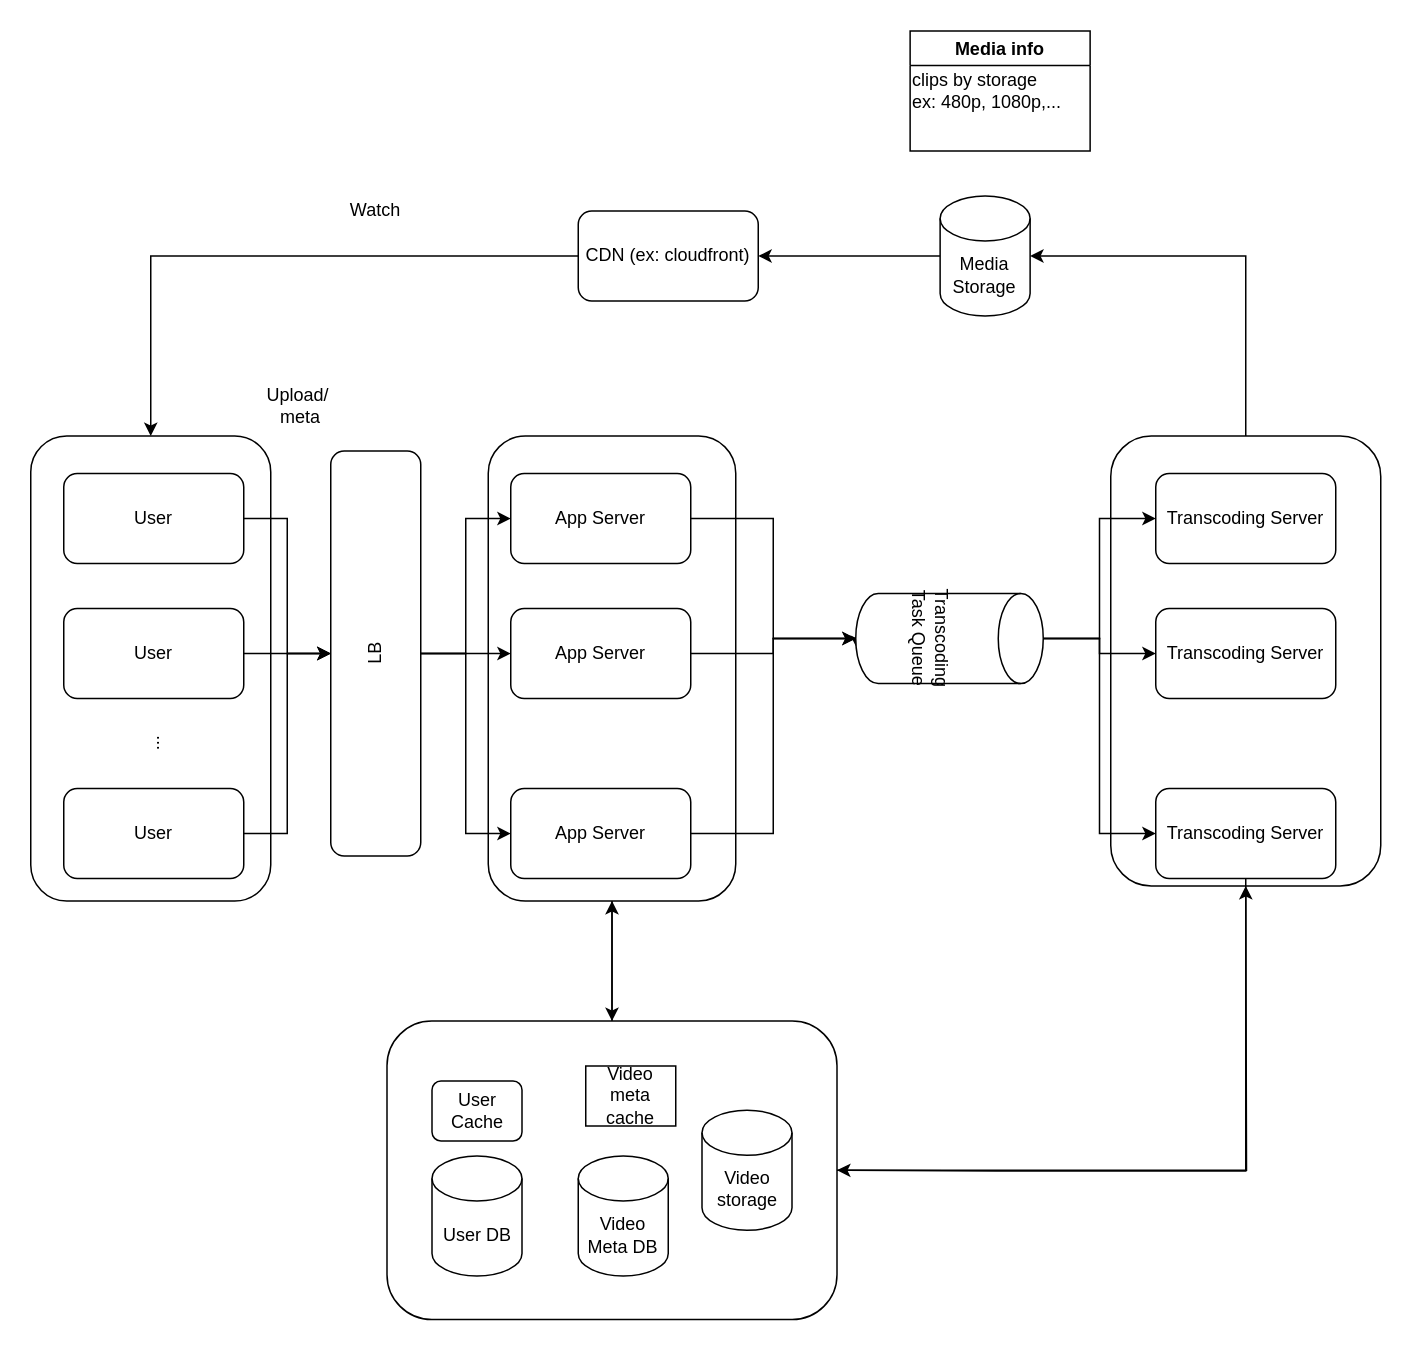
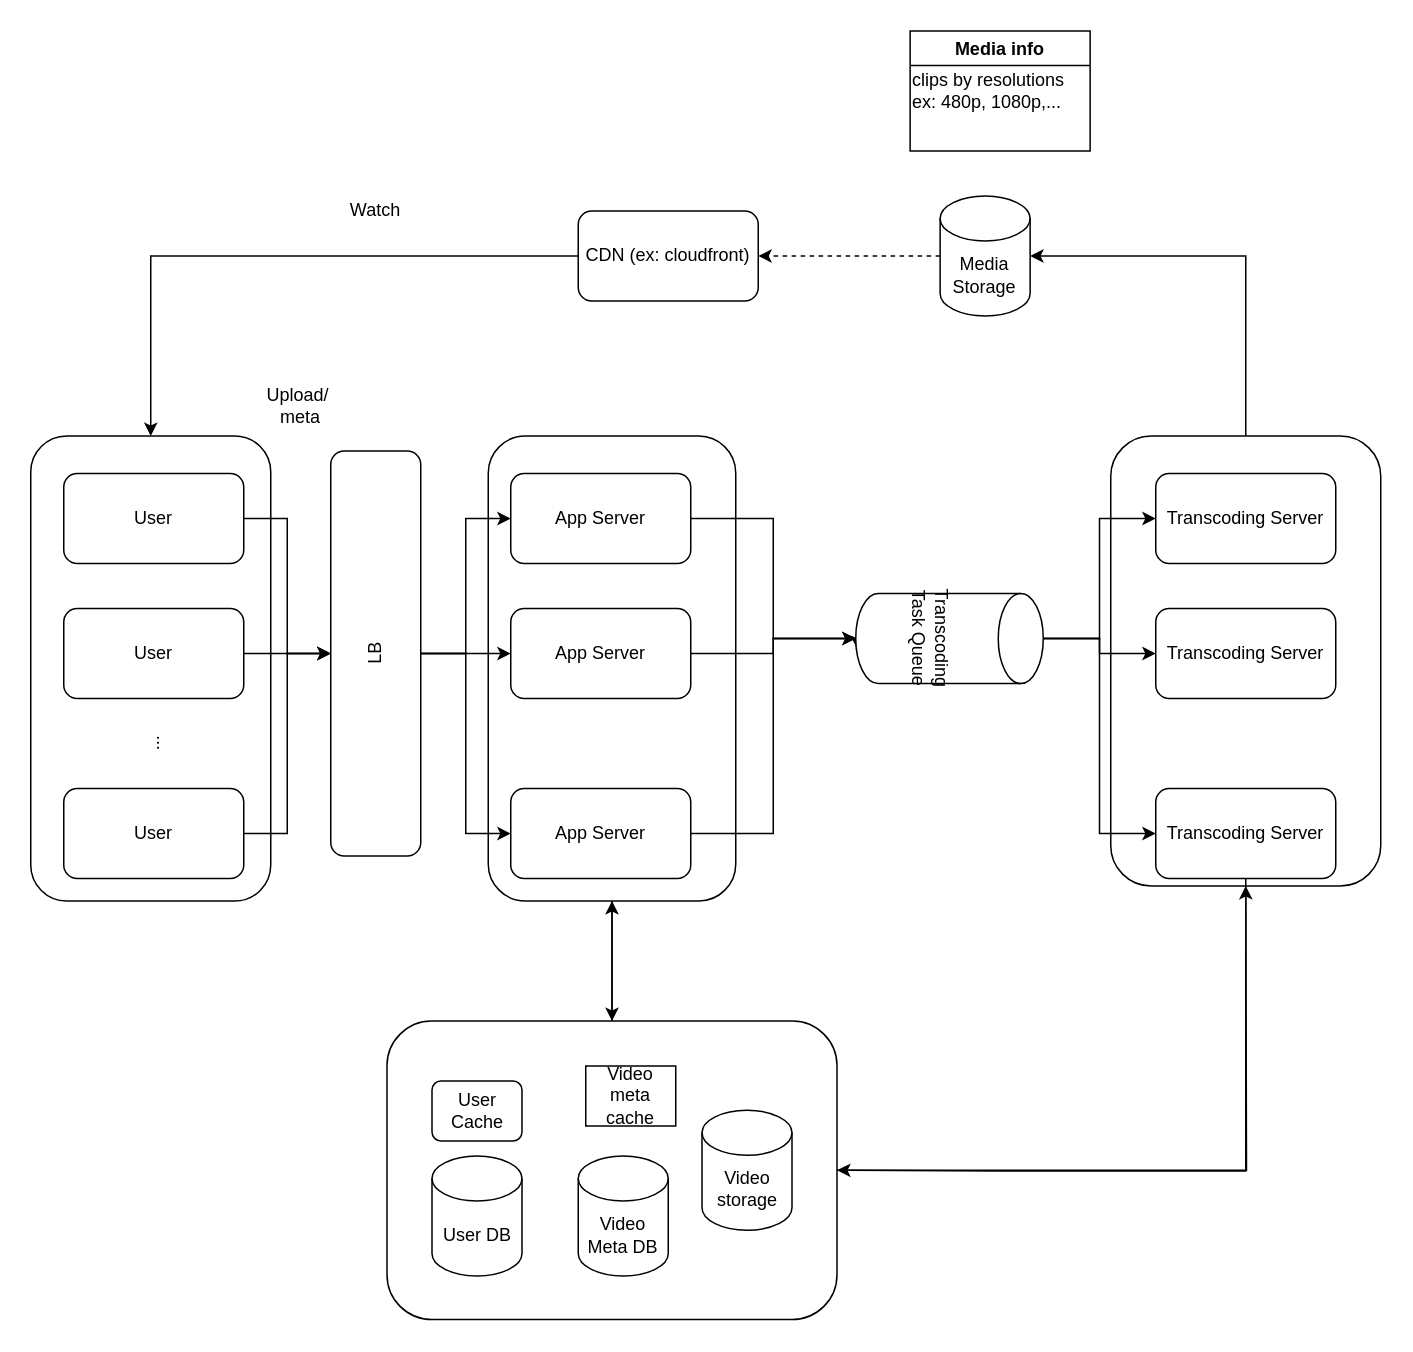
  <mxCell id="0" />
  <mxCell id="1" parent="0" />
  <mxCell id="2" value="" style="rounded=1;whiteSpace=wrap;html=1;" parent="1" vertex="1"><mxGeometry x="20" y="290" width="160" height="310" as="geometry" /></mxCell>
  <mxCell id="3" style="edgeStyle=orthogonalEdgeStyle;rounded=0;orthogonalLoop=1;jettySize=auto;html=1;entryX=1;entryY=0.5;entryDx=0;entryDy=0;entryPerimeter=0;" parent="1" source="4" target="43" edge="1"><mxGeometry relative="1" as="geometry"><Array as="points"><mxPoint x="830" y="170" /></Array></mxGeometry></mxCell>
  <mxCell id="4" value="" style="rounded=1;whiteSpace=wrap;html=1;" parent="1" vertex="1"><mxGeometry x="740" y="290" width="180" height="300" as="geometry" /></mxCell>
  <mxCell id="5" style="edgeStyle=orthogonalEdgeStyle;rounded=0;orthogonalLoop=1;jettySize=auto;html=1;entryX=0.5;entryY=0;entryDx=0;entryDy=0;" parent="1" source="6" target="9" edge="1"><mxGeometry relative="1" as="geometry" /></mxCell>
  <mxCell id="6" value="" style="rounded=1;whiteSpace=wrap;html=1;" parent="1" vertex="1"><mxGeometry x="325" y="290" width="165" height="310" as="geometry" /></mxCell>
  <mxCell id="7" style="edgeStyle=orthogonalEdgeStyle;rounded=0;orthogonalLoop=1;jettySize=auto;html=1;entryX=0.5;entryY=1;entryDx=0;entryDy=0;" parent="1" source="9" target="6" edge="1"><mxGeometry relative="1" as="geometry" /></mxCell>
  <mxCell id="8" style="edgeStyle=orthogonalEdgeStyle;rounded=0;orthogonalLoop=1;jettySize=auto;html=1;" parent="1" source="9" edge="1"><mxGeometry relative="1" as="geometry"><mxPoint x="830" y="590" as="targetPoint" /></mxGeometry></mxCell>
  <mxCell id="9" value="" style="rounded=1;whiteSpace=wrap;html=1;" parent="1" vertex="1"><mxGeometry x="257.5" y="680" width="300" height="199" as="geometry" /></mxCell>
  <mxCell id="10" value="" style="edgeStyle=orthogonalEdgeStyle;rounded=0;orthogonalLoop=1;jettySize=auto;html=1;" parent="1" source="11" target="20" edge="1"><mxGeometry relative="1" as="geometry" /></mxCell>
  <mxCell id="11" value="User" style="rounded=1;whiteSpace=wrap;html=1;" parent="1" vertex="1"><mxGeometry x="42" y="315" width="120" height="60" as="geometry" /></mxCell>
  <mxCell id="12" style="edgeStyle=orthogonalEdgeStyle;rounded=0;orthogonalLoop=1;jettySize=auto;html=1;entryX=0.5;entryY=0;entryDx=0;entryDy=0;" parent="1" source="13" target="20" edge="1"><mxGeometry relative="1" as="geometry" /></mxCell>
  <mxCell id="13" value="User" style="rounded=1;whiteSpace=wrap;html=1;" parent="1" vertex="1"><mxGeometry x="42" y="405" width="120" height="60" as="geometry" /></mxCell>
  <mxCell id="14" style="edgeStyle=orthogonalEdgeStyle;rounded=0;orthogonalLoop=1;jettySize=auto;html=1;entryX=0.5;entryY=0;entryDx=0;entryDy=0;" parent="1" source="15" target="20" edge="1"><mxGeometry relative="1" as="geometry" /></mxCell>
  <mxCell id="15" value="User" style="rounded=1;whiteSpace=wrap;html=1;" parent="1" vertex="1"><mxGeometry x="42" y="525" width="120" height="60" as="geometry" /></mxCell>
  <mxCell id="16" value="..." style="text;html=1;strokeColor=none;fillColor=none;align=center;verticalAlign=middle;whiteSpace=wrap;rounded=0;rotation=-90;" parent="1" vertex="1"><mxGeometry x="82" y="485" width="40" height="20" as="geometry" /></mxCell>
  <mxCell id="17" style="edgeStyle=orthogonalEdgeStyle;rounded=0;orthogonalLoop=1;jettySize=auto;html=1;" parent="1" source="20" target="23" edge="1"><mxGeometry relative="1" as="geometry" /></mxCell>
  <mxCell id="18" style="edgeStyle=orthogonalEdgeStyle;rounded=0;orthogonalLoop=1;jettySize=auto;html=1;" parent="1" source="20" target="25" edge="1"><mxGeometry relative="1" as="geometry" /></mxCell>
  <mxCell id="19" style="edgeStyle=orthogonalEdgeStyle;rounded=0;orthogonalLoop=1;jettySize=auto;html=1;" parent="1" source="20" target="27" edge="1"><mxGeometry relative="1" as="geometry" /></mxCell>
  <mxCell id="20" value="LB" style="rounded=1;whiteSpace=wrap;html=1;rotation=-90;" parent="1" vertex="1"><mxGeometry x="115" y="405" width="270" height="60" as="geometry" /></mxCell>
  <mxCell id="21" value="Upload/&amp;nbsp;&lt;br&gt;meta" style="text;html=1;strokeColor=none;fillColor=none;align=center;verticalAlign=middle;whiteSpace=wrap;rounded=0;" parent="1" vertex="1"><mxGeometry x="180" y="260" width="40" height="20" as="geometry" /></mxCell>
  <mxCell id="22" style="edgeStyle=orthogonalEdgeStyle;rounded=0;orthogonalLoop=1;jettySize=auto;html=1;entryX=0.5;entryY=1;entryDx=0;entryDy=0;entryPerimeter=0;" parent="1" source="23" target="31" edge="1"><mxGeometry relative="1" as="geometry" /></mxCell>
  <mxCell id="23" value="App Server" style="rounded=1;whiteSpace=wrap;html=1;" parent="1" vertex="1"><mxGeometry x="340" y="315" width="120" height="60" as="geometry" /></mxCell>
  <mxCell id="24" style="edgeStyle=orthogonalEdgeStyle;rounded=0;orthogonalLoop=1;jettySize=auto;html=1;entryX=0.5;entryY=1;entryDx=0;entryDy=0;entryPerimeter=0;" parent="1" source="25" target="31" edge="1"><mxGeometry relative="1" as="geometry" /></mxCell>
  <mxCell id="25" value="App Server" style="rounded=1;whiteSpace=wrap;html=1;" parent="1" vertex="1"><mxGeometry x="340" y="405" width="120" height="60" as="geometry" /></mxCell>
  <mxCell id="26" style="edgeStyle=orthogonalEdgeStyle;rounded=0;orthogonalLoop=1;jettySize=auto;html=1;entryX=0.617;entryY=0.992;entryDx=0;entryDy=0;entryPerimeter=0;" parent="1" source="27" target="31" edge="1"><mxGeometry relative="1" as="geometry"><Array as="points"><mxPoint x="515" y="555" /><mxPoint x="515" y="425" /><mxPoint x="571" y="425" /></Array></mxGeometry></mxCell>
  <mxCell id="27" value="App Server" style="rounded=1;whiteSpace=wrap;html=1;" parent="1" vertex="1"><mxGeometry x="340" y="525" width="120" height="60" as="geometry" /></mxCell>
  <mxCell id="28" style="edgeStyle=orthogonalEdgeStyle;rounded=0;orthogonalLoop=1;jettySize=auto;html=1;entryX=0;entryY=0.5;entryDx=0;entryDy=0;" parent="1" source="31" target="36" edge="1"><mxGeometry relative="1" as="geometry" /></mxCell>
  <mxCell id="29" style="edgeStyle=orthogonalEdgeStyle;rounded=0;orthogonalLoop=1;jettySize=auto;html=1;" parent="1" source="31" target="37" edge="1"><mxGeometry relative="1" as="geometry" /></mxCell>
  <mxCell id="30" style="edgeStyle=orthogonalEdgeStyle;rounded=0;orthogonalLoop=1;jettySize=auto;html=1;entryX=0;entryY=0.5;entryDx=0;entryDy=0;" parent="1" source="31" target="39" edge="1"><mxGeometry relative="1" as="geometry" /></mxCell>
  <mxCell id="31" value="Transcoding Task Queue" style="shape=cylinder3;whiteSpace=wrap;html=1;boundedLbl=1;backgroundOutline=1;size=15;rotation=90;" parent="1" vertex="1"><mxGeometry x="602.5" y="362.5" width="60" height="125" as="geometry" /></mxCell>
  <mxCell id="32" value="User DB" style="shape=cylinder3;whiteSpace=wrap;html=1;boundedLbl=1;backgroundOutline=1;size=15;" parent="1" vertex="1"><mxGeometry x="287.5" y="770" width="60" height="80" as="geometry" /></mxCell>
  <mxCell id="33" value="User Cache" style="whiteSpace=wrap;html=1;rounded=1;" parent="1" vertex="1"><mxGeometry x="287.5" y="720" width="60" height="40" as="geometry" /></mxCell>
  <mxCell id="34" value="Video meta cache" style="rounded=0;whiteSpace=wrap;html=1;" parent="1" vertex="1"><mxGeometry x="390" y="710" width="60" height="40" as="geometry" /></mxCell>
  <mxCell id="35" value="Video Meta DB" style="shape=cylinder3;whiteSpace=wrap;html=1;boundedLbl=1;backgroundOutline=1;size=15;" parent="1" vertex="1"><mxGeometry x="385" y="770" width="60" height="80" as="geometry" /></mxCell>
  <mxCell id="36" value="Transcoding Server" style="rounded=1;whiteSpace=wrap;html=1;" parent="1" vertex="1"><mxGeometry x="770" y="315" width="120" height="60" as="geometry" /></mxCell>
  <mxCell id="37" value="Transcoding Server" style="rounded=1;whiteSpace=wrap;html=1;" parent="1" vertex="1"><mxGeometry x="770" y="405" width="120" height="60" as="geometry" /></mxCell>
  <mxCell id="38" style="edgeStyle=orthogonalEdgeStyle;rounded=0;orthogonalLoop=1;jettySize=auto;html=1;entryX=1;entryY=0.5;entryDx=0;entryDy=0;" parent="1" source="39" target="9" edge="1"><mxGeometry relative="1" as="geometry"><Array as="points"><mxPoint x="830" y="780" /><mxPoint x="664" y="780" /></Array></mxGeometry></mxCell>
  <mxCell id="39" value="Transcoding Server" style="rounded=1;whiteSpace=wrap;html=1;" parent="1" vertex="1"><mxGeometry x="770" y="525" width="120" height="60" as="geometry" /></mxCell>
  <mxCell id="40" style="edgeStyle=orthogonalEdgeStyle;rounded=0;orthogonalLoop=1;jettySize=auto;html=1;entryX=0.5;entryY=0;entryDx=0;entryDy=0;" parent="1" source="41" target="2" edge="1"><mxGeometry relative="1" as="geometry" /></mxCell>
  <mxCell id="41" value="CDN (ex: cloudfront)" style="whiteSpace=wrap;html=1;rounded=1;" parent="1" vertex="1"><mxGeometry x="385" y="140" width="120" height="60" as="geometry" /></mxCell>
- <mxCell id="42" style="edgeStyle=orthogonalEdgeStyle;rounded=0;orthogonalLoop=1;jettySize=auto;html=1;entryX=1;entryY=0.5;entryDx=0;entryDy=0;" parent="1" source="43" target="41" edge="1"><mxGeometry relative="1" as="geometry" /></mxCell>
+ <mxCell id="42" style="edgeStyle=orthogonalEdgeStyle;rounded=0;orthogonalLoop=1;jettySize=auto;html=1;entryX=1;entryY=0.5;entryDx=0;entryDy=0;dashed=1;" parent="1" source="43" target="41" edge="1"><mxGeometry relative="1" as="geometry" /></mxCell>
  <mxCell id="43" value="Media Storage" style="shape=cylinder3;whiteSpace=wrap;html=1;boundedLbl=1;backgroundOutline=1;size=15;" parent="1" vertex="1"><mxGeometry x="626.25" y="130" width="60" height="80" as="geometry" /></mxCell>
  <mxCell id="44" value="Media info" style="swimlane;" parent="1" vertex="1"><mxGeometry x="606.25" y="20" width="120" height="80" as="geometry" /></mxCell>
- <mxCell id="45" value="clips by storage&lt;br&gt;ex: 480p, 1080p,..." style="text;html=1;align=left;verticalAlign=middle;resizable=0;points=[];autosize=1;strokeColor=none;" parent="44" vertex="1"><mxGeometry y="25" width="120" height="30" as="geometry" /></mxCell>
+ <mxCell id="45" value="clips by resolutions&lt;br&gt;ex: 480p, 1080p,..." style="text;html=1;align=left;verticalAlign=middle;resizable=0;points=[];autosize=1;strokeColor=none;" parent="44" vertex="1"><mxGeometry y="25" width="120" height="30" as="geometry" /></mxCell>
  <mxCell id="46" value="Watch" style="text;html=1;strokeColor=none;fillColor=none;align=center;verticalAlign=middle;whiteSpace=wrap;rounded=0;" parent="1" vertex="1"><mxGeometry x="230" y="130" width="40" height="20" as="geometry" /></mxCell>
  <mxCell id="47" value="Video storage" style="shape=cylinder3;whiteSpace=wrap;html=1;boundedLbl=1;backgroundOutline=1;size=15;" parent="1" vertex="1"><mxGeometry x="467.5" y="739.5" width="60" height="80" as="geometry" /></mxCell>
